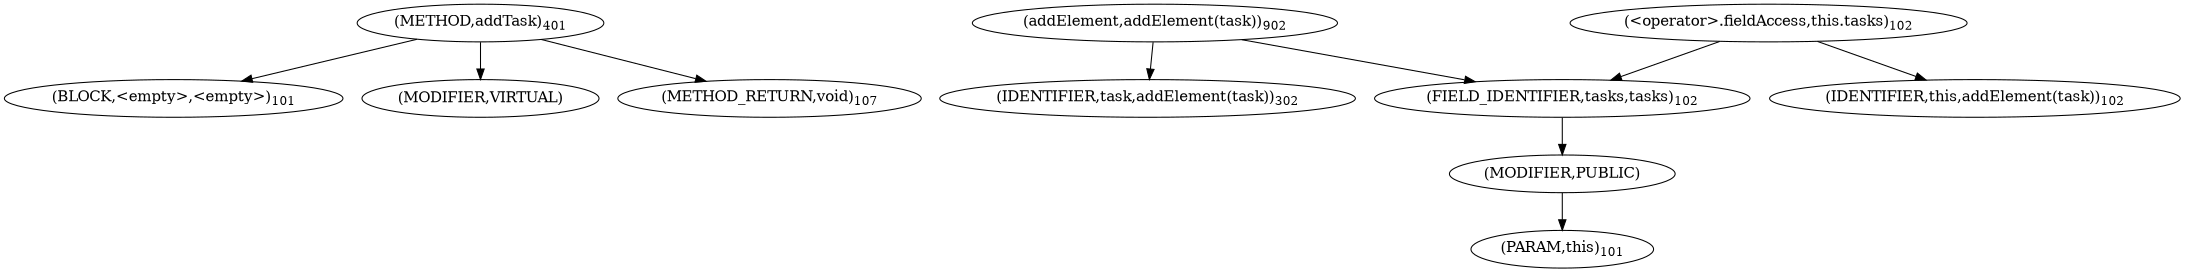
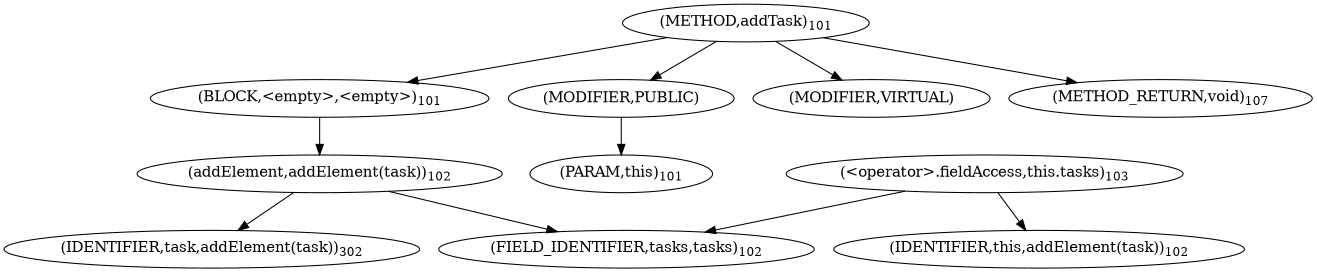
  digraph {
-   n1 [label=<(METHOD,addTask)<SUB>401</SUB>>]
+   n1 [label=<(METHOD,addTask)<SUB>101</SUB>>]
    n2 [label=<(BLOCK,&lt;empty&gt;,&lt;empty&gt;)<SUB>101</SUB>>]
    n3 [label=<(MODIFIER,PUBLIC)>]
    n4 [label=<(MODIFIER,VIRTUAL)>]
    n5 [label=<(METHOD_RETURN,void)<SUB>107</SUB>>]
    n6 [label=<(PARAM,this)<SUB>101</SUB>>]
-   n7 [label=<(addElement,addElement(task))<SUB>902</SUB>>]
+   n7 [label=<(addElement,addElement(task))<SUB>102</SUB>>]
    n8 [label=<(IDENTIFIER,task,addElement(task))<SUB>302</SUB>>]
    n9 [label=<(FIELD_IDENTIFIER,tasks,tasks)<SUB>102</SUB>>]
-   n10 [label=<(&lt;operator&gt;.fieldAccess,this.tasks)<SUB>102</SUB>>]
+   n10 [label=<(&lt;operator&gt;.fieldAccess,this.tasks)<SUB>103</SUB>>]
    n11 [label=<(IDENTIFIER,this,addElement(task))<SUB>102</SUB>>]
    n1 -> n2
-   n9 -> n3
+   n1 -> n3
    n1 -> n4
    n1 -> n5
+   n2 -> n7
    n3 -> n6
    n7 -> n8
    n7 -> n9
    n10 -> n9
    n10 -> n11
  }
